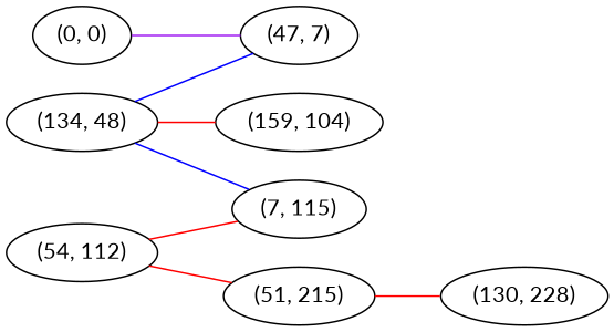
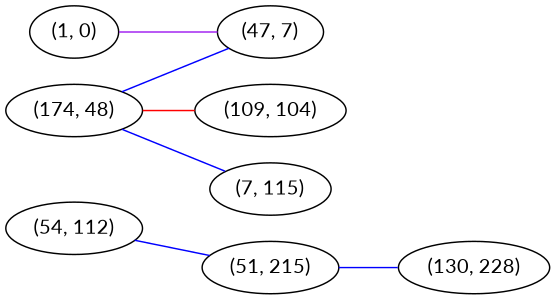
  graph {
    fontname=Lato
    rankdir=LR
    node [fontname=Lato]
    edge [color=red fontname=Lato weight=3]
-   "(0, 0)"
+   "(0, 0)" [label="(1, 0)"]
    "(47, 7)"
    "(54, 112)"
    "(7, 115)"
    "(51, 215)"
    "(130, 228)"
-   "(134, 48)"
-   "(109, 104)" [label="(159, 104)"]
+   "(134, 48)" [label="(174, 48)"]
+   "(109, 104)"
    "(0, 0)" -- "(47, 7)" [color=purple weight=4]
-   "(54, 112)" -- "(7, 115)" [weight=1]
-   "(54, 112)" -- "(51, 215)" [weight=1]
-   "(51, 215)" -- "(130, 228)"
+   "(54, 112)" -- "(51, 215)" [color=blue weight=1]
+   "(51, 215)" -- "(130, 228)" [color=blue]
    "(134, 48)" -- "(47, 7)" [color=blue]
    "(134, 48)" -- "(7, 115)" [color=blue]
    "(134, 48)" -- "(109, 104)"
  }
